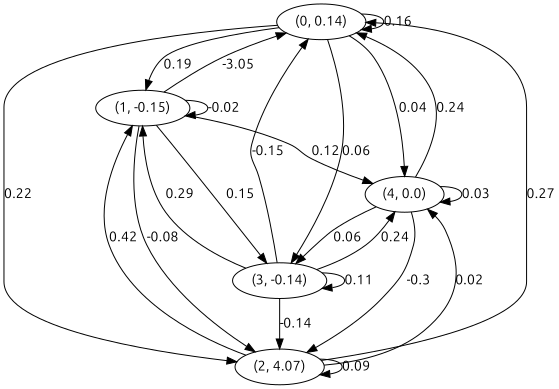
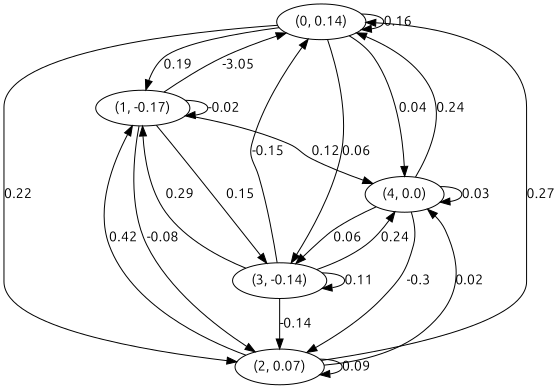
  digraph {
    fontname=Ubuntu
    node [fontname=Ubuntu]
    edge [fontname=Ubuntu]
    n1 [label="(0, 0.14)"]
-   n2 [label="(1, -0.15)"]
-   n3 [label="(2, 4.07)"]
+   n2 [label="(1, -0.17)"]
+   n3 [label="(2, 0.07)"]
    n4 [label="(3, -0.14)"]
    n5 [label="(4, 0.0)"]
    n1 -> n1 [label=0.16]
    n1 -> n2 [label=0.19]
    n1 -> n3 [label=0.22]
    n1 -> n4 [label=0.06]
    n1 -> n5 [label=0.04]
    n2 -> n1 [label=-3.05]
    n2 -> n2 [label=-0.02]
    n2 -> n3 [label=-0.08]
    n2 -> n4 [label=0.15]
    n2 -> n5 [label=0.12]
    n3 -> n1 [label=0.27]
    n3 -> n2 [label=0.42]
    n3 -> n3 [label=0.09]
    n3 -> n5 [label=0.02]
    n4 -> n1 [label=-0.15]
    n4 -> n2 [label=0.29]
    n4 -> n3 [label=-0.14]
    n4 -> n4 [label=0.11]
    n4 -> n5 [label=0.24]
    n5 -> n1 [label=0.24]
    n5 -> n3 [label=-0.3]
    n5 -> n4 [label=0.06]
    n5 -> n5 [label=0.03]
  }
